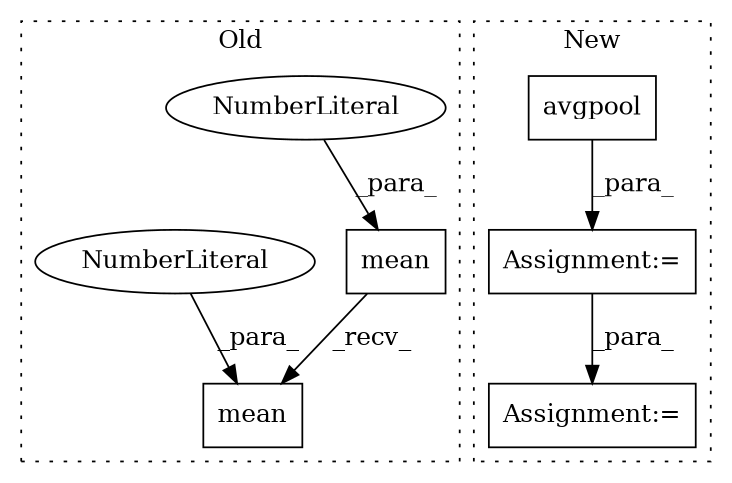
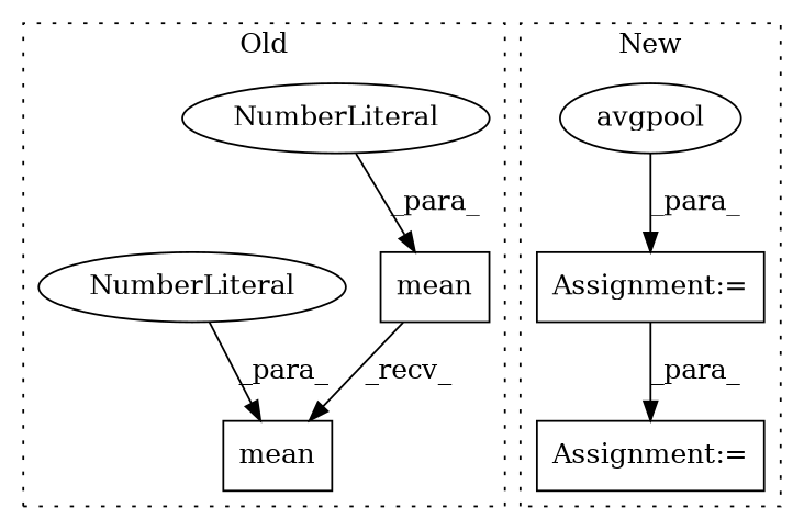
  digraph {
    node [a=32 l=1 shape=box]
    n1 [l="5,1" label=mean s="3843,3849"]
    n2 [a=34 label=NumberLiteral s=3848 shape=ellipse]
    n3 [l="5,1" label=mean s="3851,3857"]
    n4 [a=34 label=NumberLiteral s=3856 shape=ellipse]
-   n5 [l="8,1" label=avgpool s="4928,4937"]
+   n5 [l="8,1" label=avgpool s="4928,4937" shape=ellipse]
    n6 [a=7 label="Assignment:=" s=4922]
    n7 [a=7 label="Assignment:=" s=4945]
    subgraph cluster_1 {
      label=Old
      style=dotted
      n1
      n2
      n3
      n4
    }
    subgraph cluster_2 {
      label=New
      style=dotted
      n5
      n6
      n7
    }
    n1 -> n3 [label=_recv_]
    n2 -> n1 [label=_para_]
    n4 -> n3 [label=_para_]
    n5 -> n6 [label=_para_]
    n6 -> n7 [label=_para_]
  }
